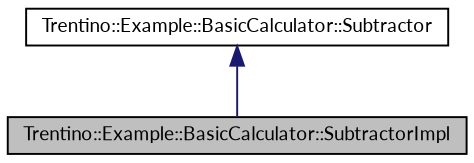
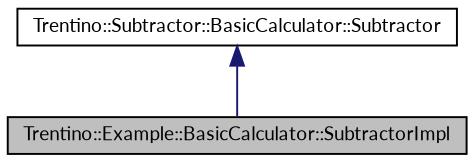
  digraph {
    fontname=Lato
    node [color=black fontname=Lato fontsize=10 shape=record style=filled]
    n1 [fillcolor=grey75 fontcolor=black height=0.2 label="Trentino::Example::BasicCalculator::SubtractorImpl" width=0.4]
-   n2 [fillcolor=white height=0.2 label="Trentino::Example::BasicCalculator::Subtractor" width=0.4]
+   n2 [fillcolor=white height=0.2 label="Trentino::Subtractor::BasicCalculator::Subtractor" width=0.4]
    n2 -> n1 [color=midnightblue dir=back fontname=Lato fontsize=10 labelfontname=Helvetica labelfontsize=10 style=solid]
  }
